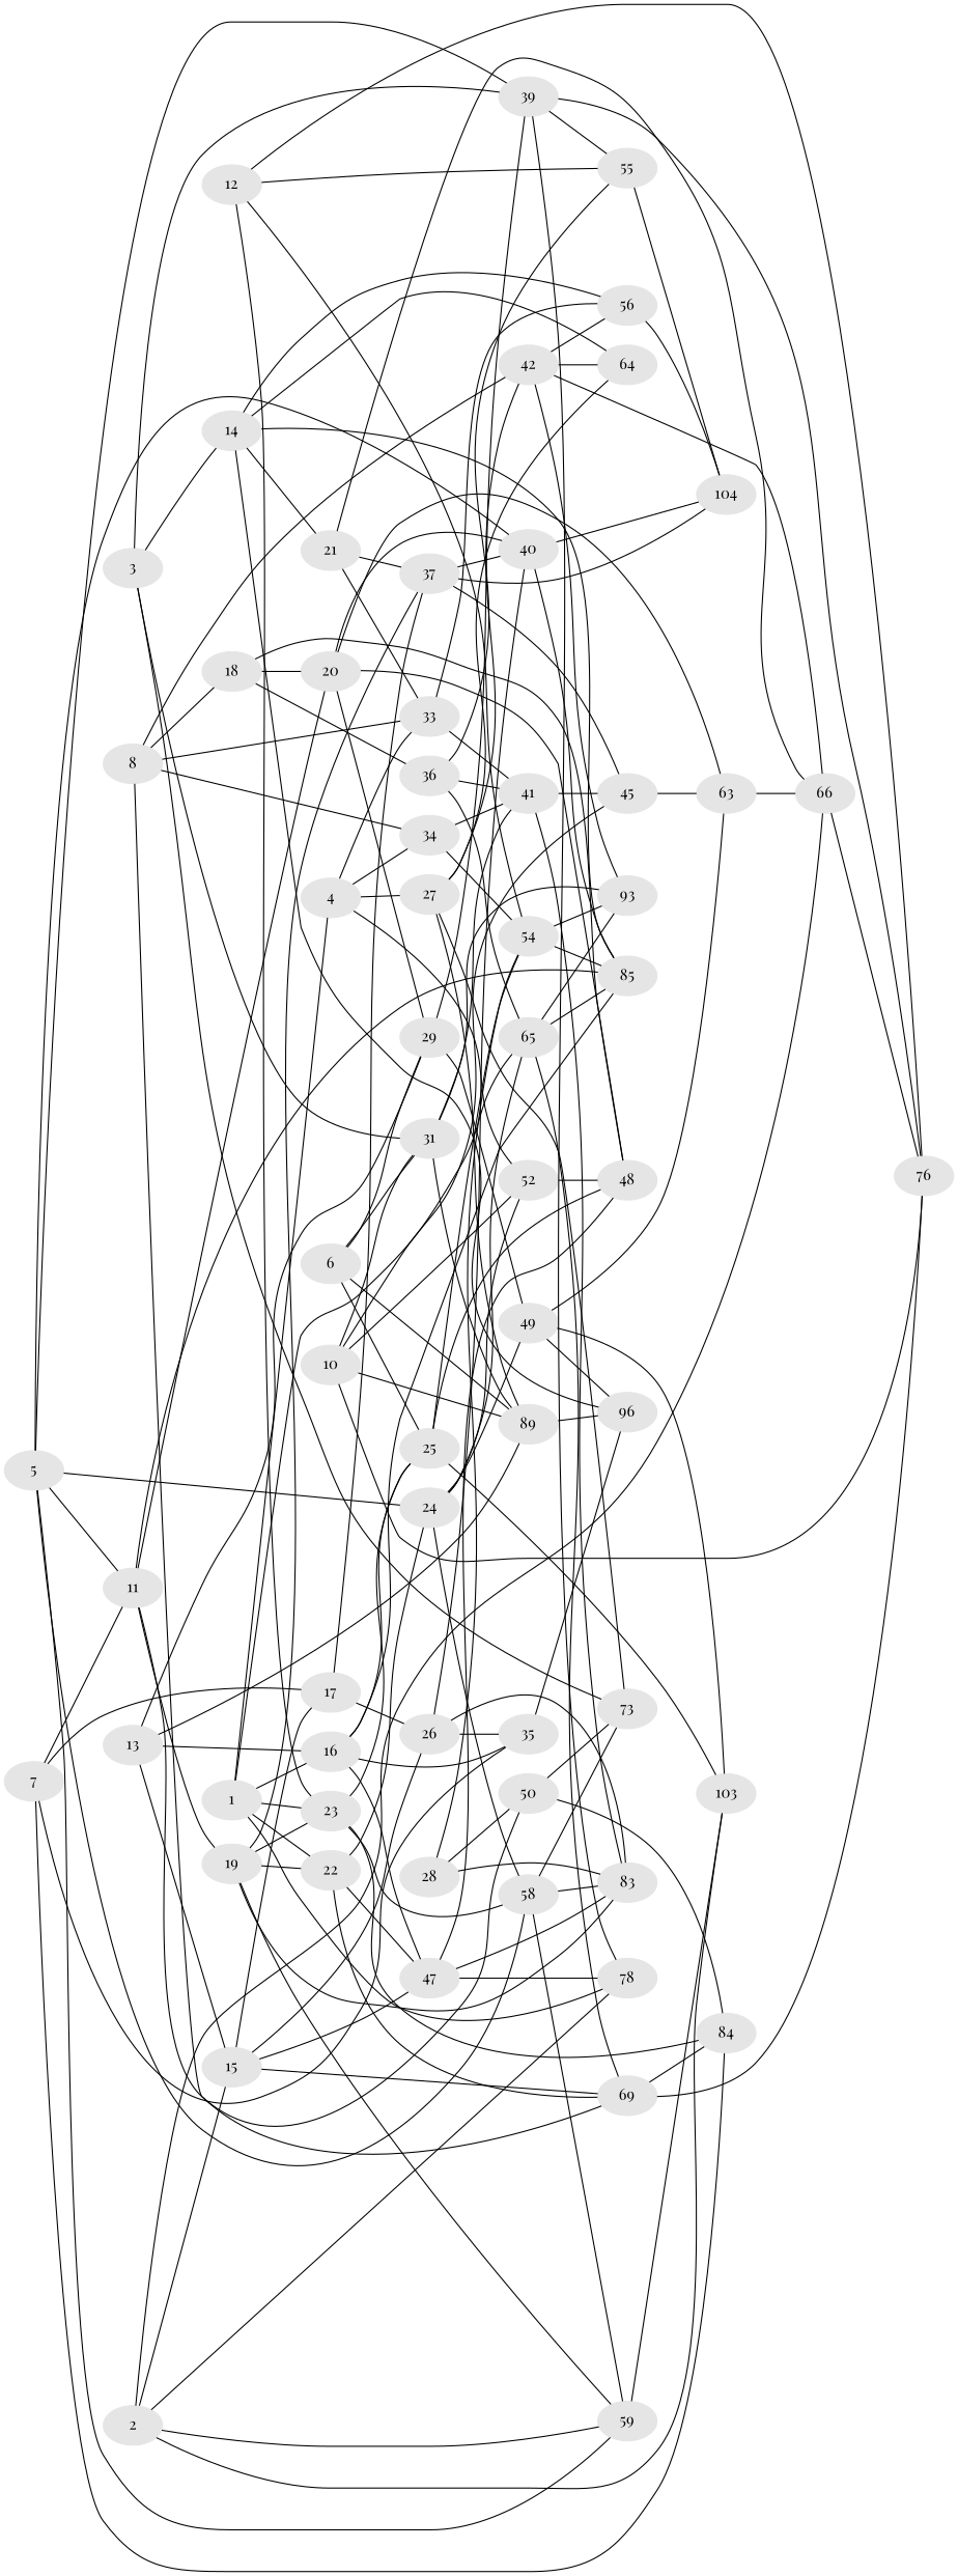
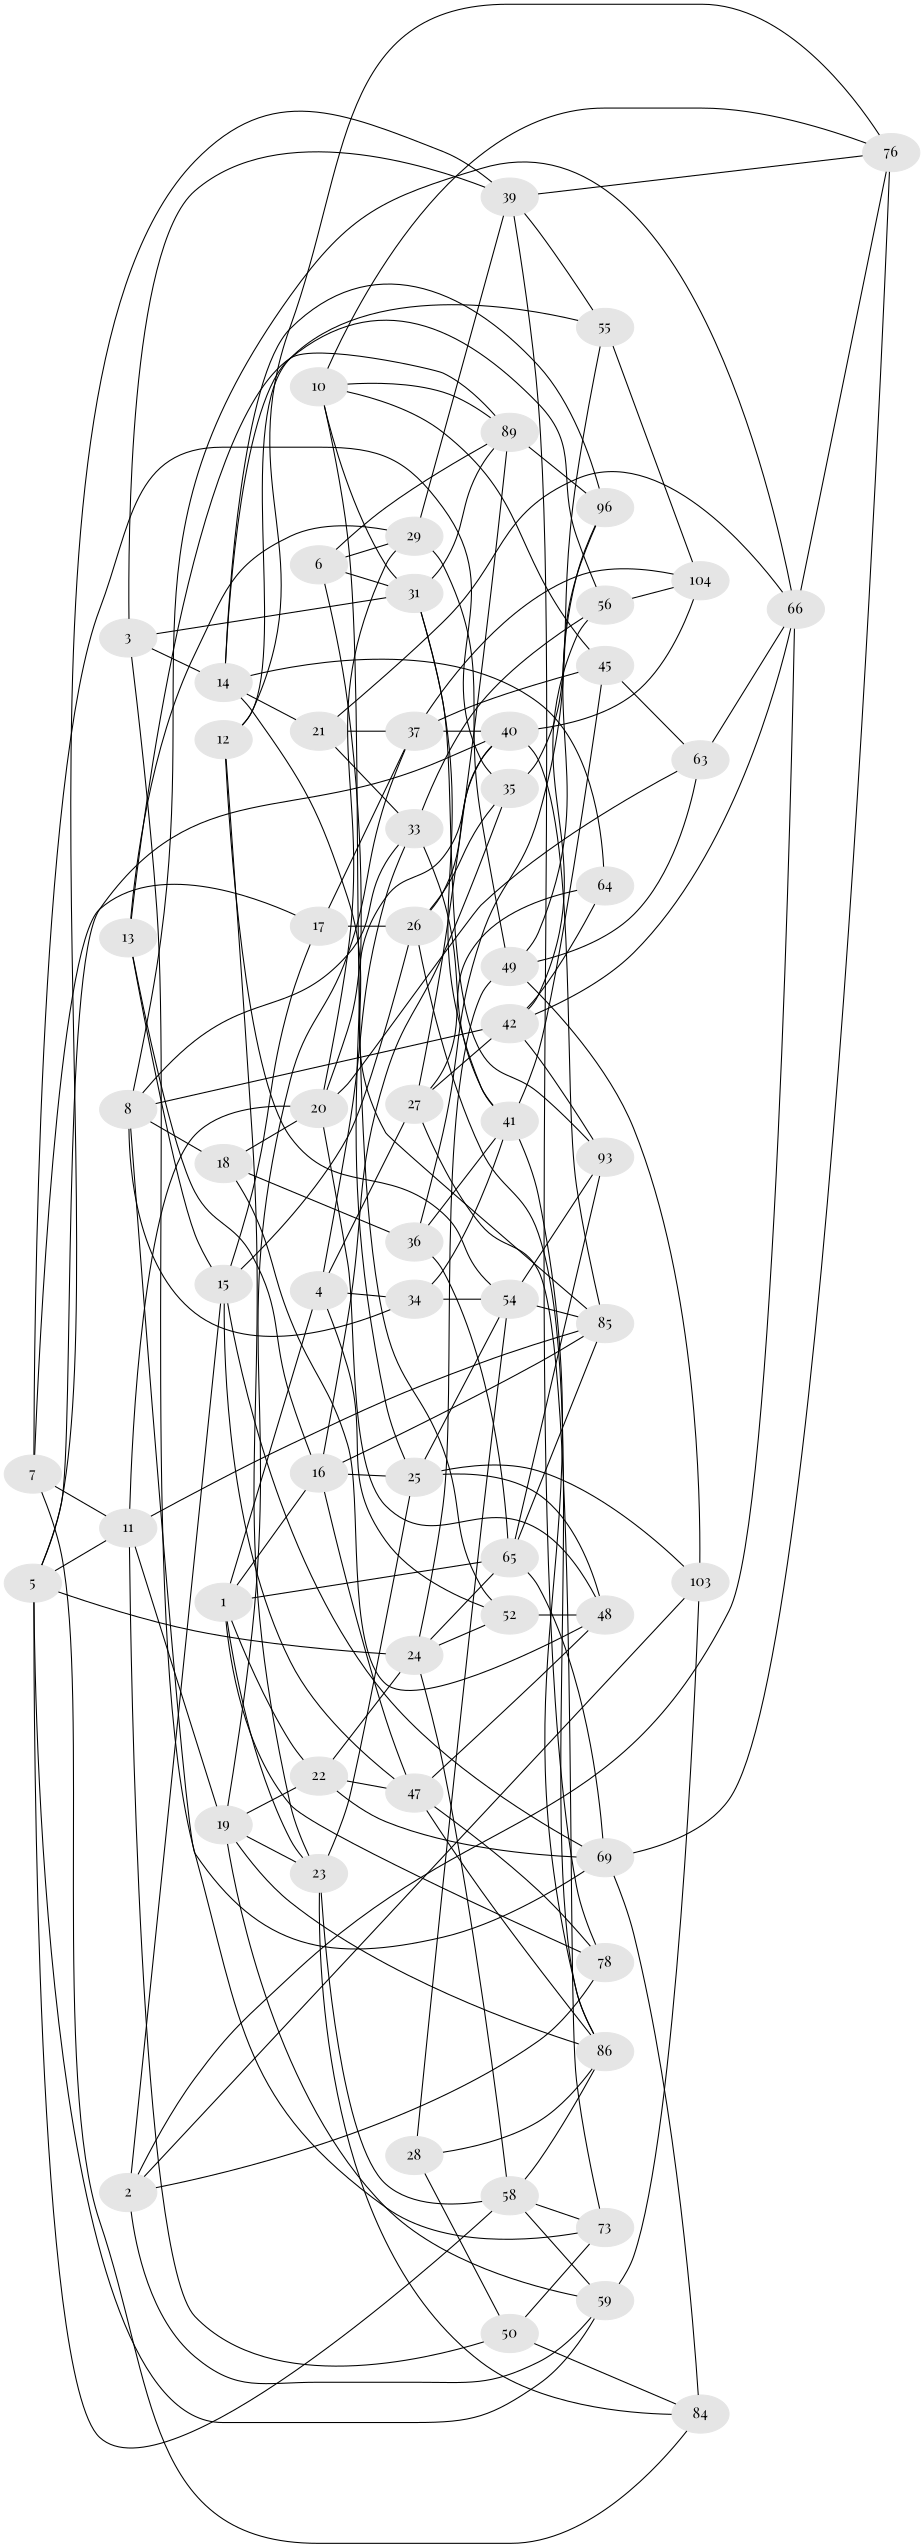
  graph {
    fontname="Playfair Display"
    rankdir=LR
    node [color=gray90 fontname="Playfair Display" style=filled]
    edge [fontname="Playfair Display"]
    1 [super="+80"]
    4 [super="+99"]
    16 [super="+43"]
    22 [super="+105"]
    23 [super="+60"]
    65 [super="+75"]
    78
    27 [super="+81"]
    n9 [label=52]
    33 [super="+82"]
    34
    25 [super="+70"]
    35 [super="+46"]
    85 [super="+100"]
    47 [super="+72"]
    24 [super="+38"]
    69 [super="+83"]
    58 [super="+62"]
    84
    93
    2 [super="+57"]
    15 [super="+98"]
    59 [super="+71"]
    66 [super="+101"]
    103
    17 [super="+77"]
    26 [super="+102"]
    76 [super="+106"]
    14 [super="+30"]
    21
    56
    64
    96
    3
    31 [super="+61"]
    39 [super="+97"]
    73
    89 [super="+95"]
    41 [super="+87"]
    55
    42 [super="+91"]
    48 [super="+94"]
    54 [super="+67"]
    5 [super="+90"]
    11 [super="+44"]
    40 [super="+52"]
    19 [super="+53"]
    20 [super="+68"]
    50
    49
    104
-   86 [super="+88" label=83]
+   86 [super="+88"]
    6
    29 [super="+92"]
    7
    37 [super="+51"]
    8 [super="+79"]
    18
    36
    10 [super="+74"]
    45
    63
    12
    13
    28
    1 -- 4
    1 -- 16
    1 -- 22
    1 -- 23
    1 -- 65
    1 -- 78
    4 -- 27
    4 -- n9
    4 -- 33 [weight=2]
    4 -- 34
    16 -- 25
    16 -- 35
    16 -- 85
    16 -- 47
    22 -- 47
    22 -- 24
    22 -- 69
    23 -- 25
    23 -- 58
    23 -- 84
    65 -- 85
    65 -- 69
    65 -- 93
    27 -- 64 [weight=2]
    27 -- 73
    27 -- 89
    27 -- 42
    n9 -- 48
    33 -- 56
    33 -- 41
    34 -- 41
    34 -- 54
    25 -- 103
    25 -- 48
    25 -- 54
    35 -- 96
    47 -- 78
    47 -- 48
    47 -- 86
    24 -- 65
    24 -- n9
    24 -- 58
    24 -- 49
    69 -- 84
    69 -- 76
    58 -- 59
    58 -- 73
    58 -- 86
    2 -- 78
    2 -- 15
    2 -- 59 [weight=2]
    2 -- 66
    2 -- 103
    15 -- 47
    15 -- 69
    15 -- 17
    15 -- 26
    59 -- 103
    66 -- 76
    17 -- 26 [weight=2]
    17 -- 37
    26 -- 35
    26 -- 40
    26 -- 86
    14 -- 85
    14 -- 21
    14 -- 56
    14 -- 64
    14 -- 96
    21 -- 33
    21 -- 66
    21 -- 37
    56 -- 104
    3 -- 14
    3 -- 31
    3 -- 39
    3 -- 73
    31 -- 93
    31 -- 89
    31 -- 41
    39 -- 78
    39 -- 76
    39 -- 55
    89 -- 96
    41 -- 86
    41 -- 45
    55 -- 104
    42 -- 93
    42 -- 66
    42 -- 56
    42 -- 64
    54 -- 85
    54 -- 93
    5 -- 24
    5 -- 58
    5 -- 59
    5 -- 39
    5 -- 11
    5 -- 40
    11 -- 85
    11 -- 19
    11 -- 20
    11 -- 50
    40 -- 85
    40 -- 104
    19 -- 22
    19 -- 23
    19 -- 59
    19 -- 86
    19 -- 37
    20 -- 48
    20 -- 40
    20 -- 29
    20 -- 63
    50 -- 84
    50 -- 73
    49 -- 103
    49 -- 96
    49 -- 63
    6 -- 25
    6 -- 31
    6 -- 89
    6 -- 29
    29 -- 39
    29 -- 49
    7 -- 35
    7 -- 84
    7 -- 17
    7 -- 11
    37 -- 40
    37 -- 104
    37 -- 45
    8 -- 33
    8 -- 34
    8 -- 69
+   8 -- 66
    8 -- 42
    8 -- 18
    18 -- 48
    18 -- 20
    18 -- 36
    36 -- 65
    36 -- 41
    36 -- 55
    10 -- n9
    10 -- 76 [weight=2]
    10 -- 31
    10 -- 89
    10 -- 45
    45 -- 63
    63 -- 66
    12 -- 23
    12 -- 76
    12 -- 55
    12 -- 54
    13 -- 16
    13 -- 15
    13 -- 89
    13 -- 29
    28 -- 54
    28 -- 50
    28 -- 86
  }
